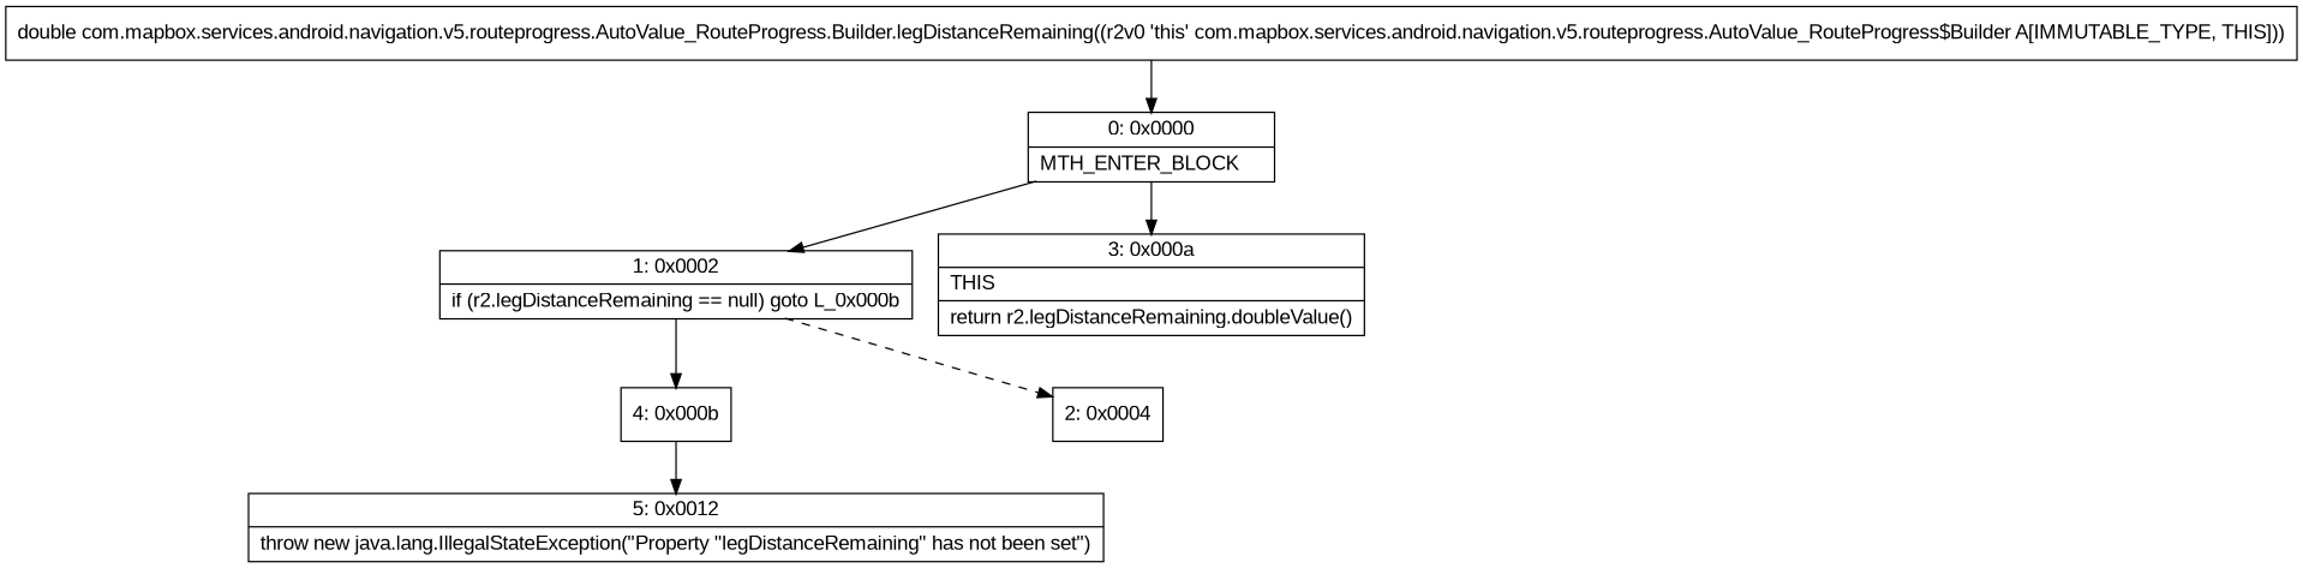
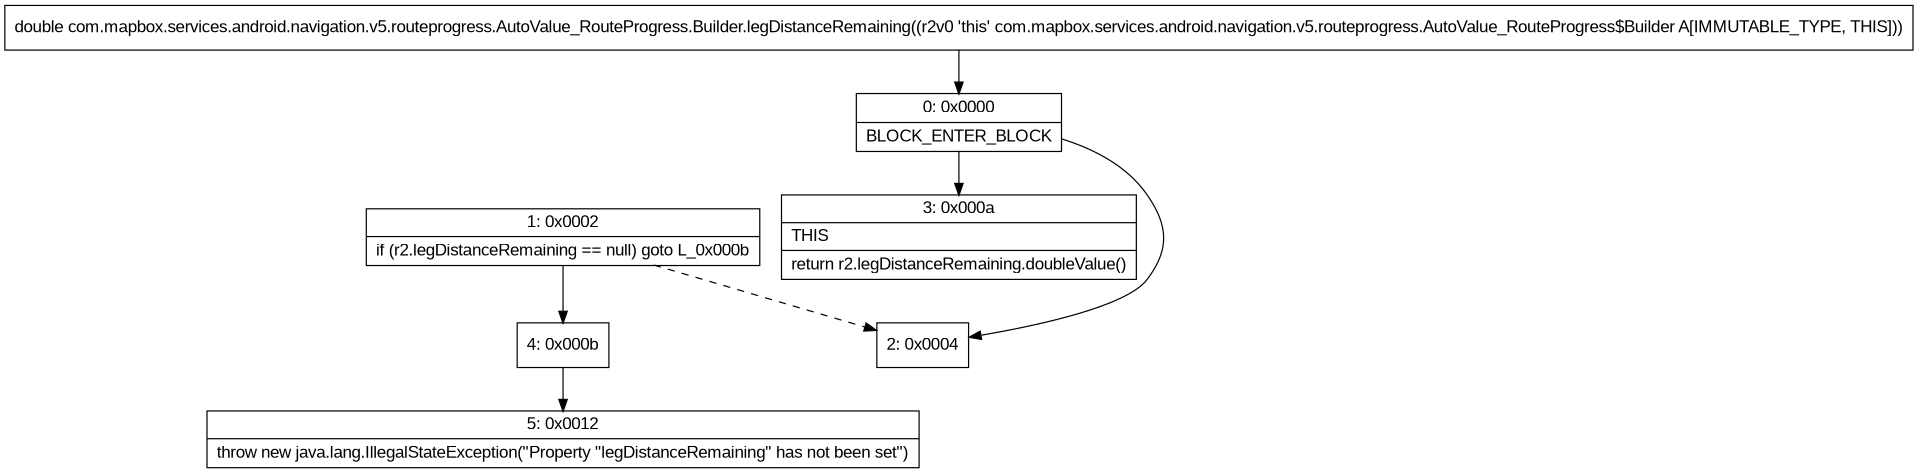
  digraph {
    fontname="Liberation Sans"
    node [fontname="Liberation Sans" shape=record]
    edge [fontname="Liberation Sans"]
-   n1 [label="{0\:\ 0x0000|MTH_ENTER_BLOCK\l}"]
+   n1 [label="{0\:\ 0x0000|BLOCK_ENTER_BLOCK\l}"]
    n2 [label="{1\:\ 0x0002|if (r2.legDistanceRemaining == null) goto L_0x000b\l}"]
    n3 [label="{3\:\ 0x000a|THIS\l|return r2.legDistanceRemaining.doubleValue()\l}"]
    n4 [label="{2\:\ 0x0004}"]
    n5 [label="{4\:\ 0x000b}"]
    n6 [label="{5\:\ 0x0012|throw new java.lang.IllegalStateException(\"Property \"legDistanceRemaining\" has not been set\")\l}"]
    n7 [label="{double com.mapbox.services.android.navigation.v5.routeprogress.AutoValue_RouteProgress.Builder.legDistanceRemaining((r2v0 'this' com.mapbox.services.android.navigation.v5.routeprogress.AutoValue_RouteProgress$Builder A[IMMUTABLE_TYPE, THIS])) }"]
-   n1 -> n2
+   n1 -> n4
    n1 -> n3
    n2 -> n4 [style=dashed]
    n2 -> n5
    n5 -> n6
    n7 -> n1
  }
